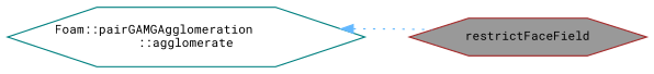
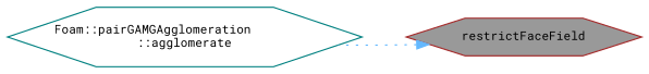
  digraph {
    rankdir=RL
    fontname="Roboto Mono"
    node [fontname="Roboto Mono" fontsize=10 shape=hexagon style=filled]
    n1 [color=brown fillcolor=grey60 fontcolor=black height=0.2 label=restrictFaceField width=0.4]
    n2 [color=teal fillcolor=white height=0.2 label="Foam::pairGAMGAgglomeration\l::agglomerate" width=0.4]
-   n2 -> n1 [color=steelblue1 dir=back fontname="Roboto Mono" fontsize=10 labelfontname=Helvetica labelfontsize=10 style=dotted]
+   n1 -> n2 [color=steelblue1 dir=back fontname="Roboto Mono" fontsize=10 labelfontname=Helvetica labelfontsize=10 style=dotted]
  }
